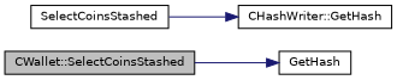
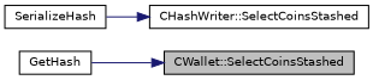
  digraph {
    rankdir=LR
    node [color=black fillcolor=white fontname=Helvetica fontsize=10 shape=record style=filled]
    edge [color=midnightblue fontname=Helvetica fontsize=10 labelfontname=Helvetica labelfontsize=10 style=solid]
    n1 [fillcolor=grey75 fontcolor=black height=0.2 label="CWallet::SelectCoinsStashed" width=0.4]
    n2 [height=0.2 label=GetHash width=0.4]
-   n3 [height=0.2 label=SelectCoinsStashed width=0.4]
-   n4 [height=0.2 label="CHashWriter::GetHash" width=0.4]
-   n1 -> n2
+   n3 [height=0.2 label=SerializeHash width=0.4]
+   n4 [height=0.2 label="CHashWriter::SelectCoinsStashed" width=0.4]
+   n2 -> n1
    n3 -> n4
  }
